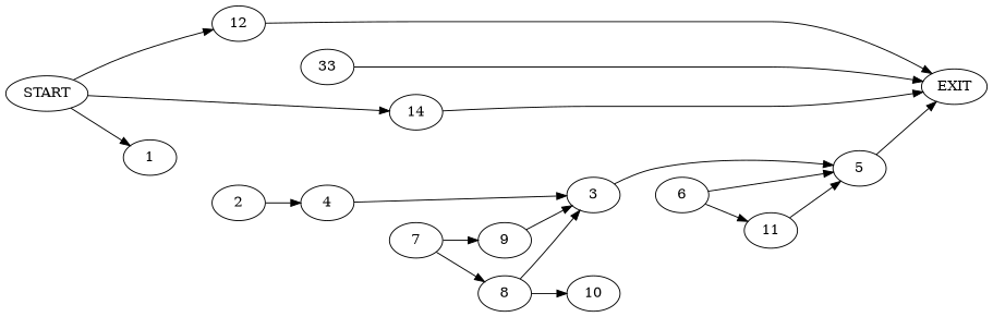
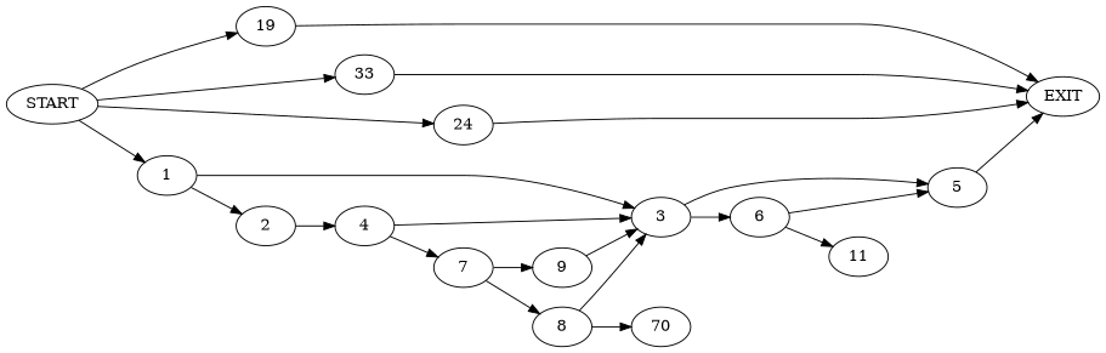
  digraph {
    rankdir=LR
    n1 [label=START]
    1
-   12
+   12 [label=19]
    n4 [label=33]
-   14
+   14 [label=24]
    2
    3
    n8 [label=EXIT]
    4
    5
    6
    7
    11
    8
    9
-   10
+   10 [label=70]
    n1 -> 1
    n1 -> 12
+   n1 -> n4
    n1 -> 14
+   1 -> 2
+   1 -> 3
    12 -> n8
    n4 -> n8
    14 -> n8
    2 -> 4
    3 -> 5
+   3 -> 6
    4 -> 3
+   4 -> 7
    5 -> n8
    6 -> 5
    6 -> 11
    7 -> 8
    7 -> 9
-   11 -> 5
    8 -> 3
    8 -> 10
    9 -> 3
  }
